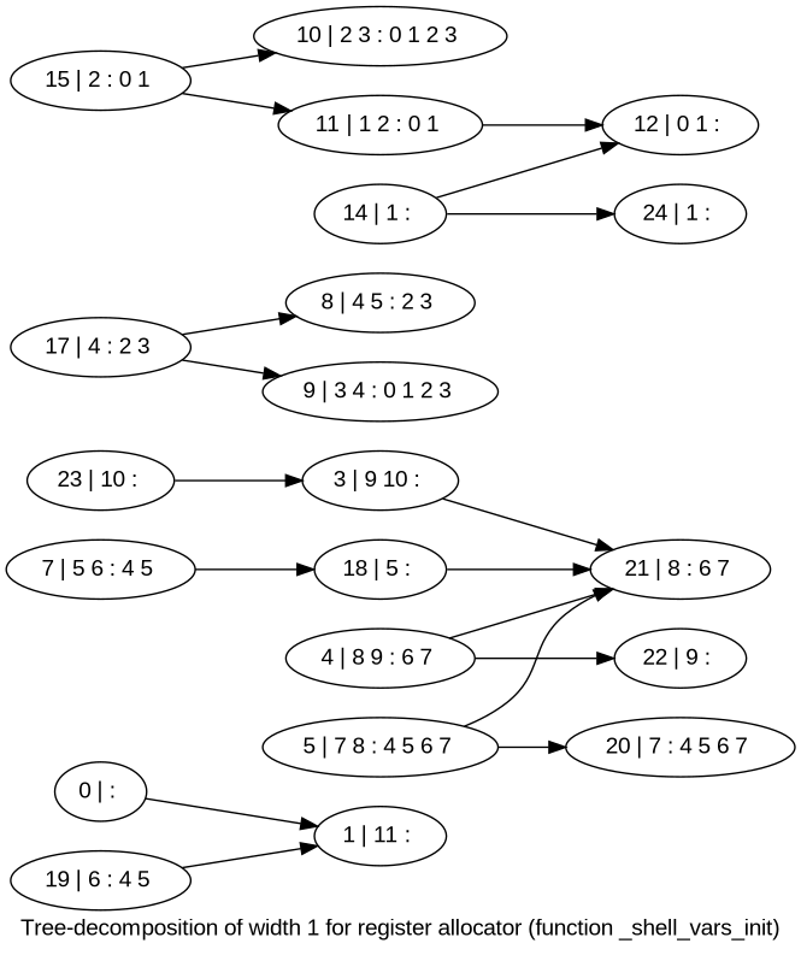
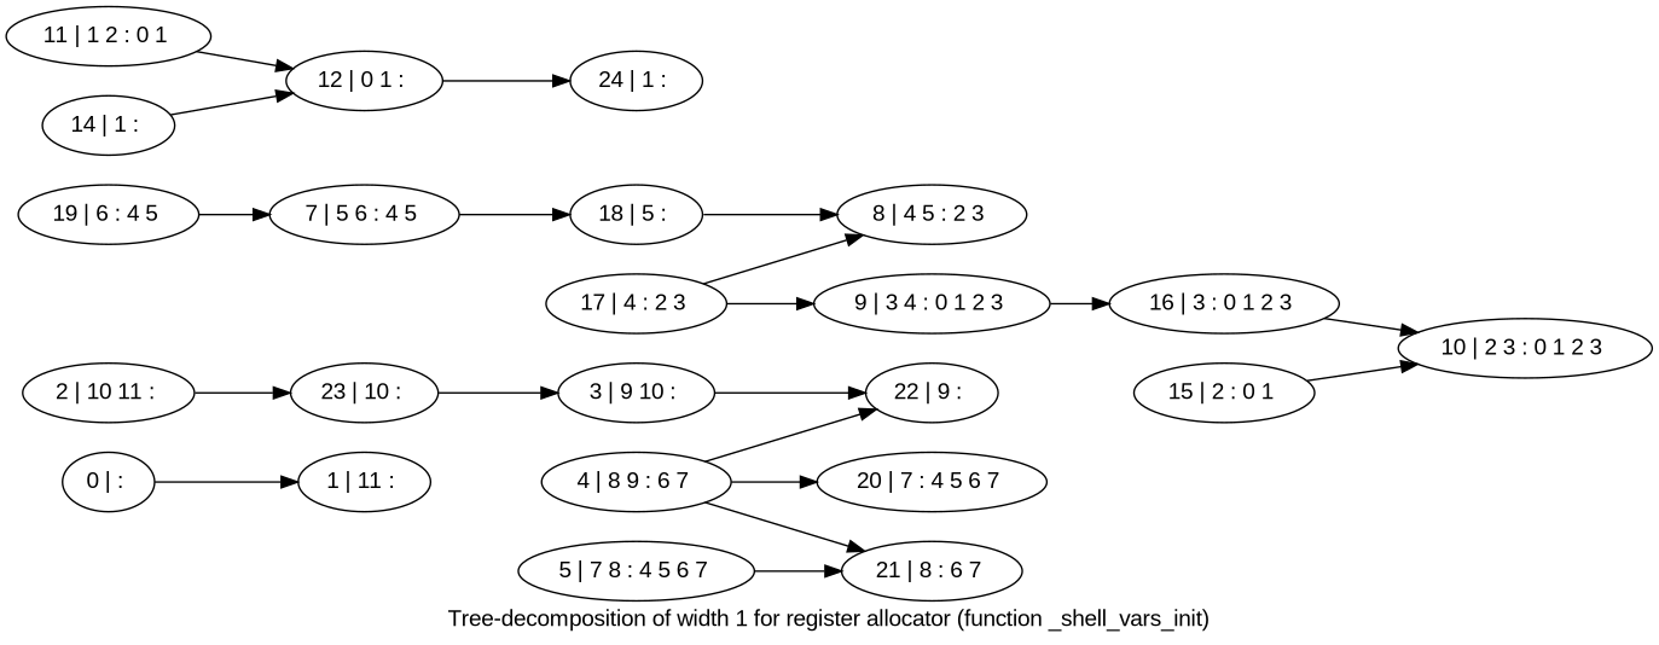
  digraph {
    fontname="Liberation Sans"
    label="Tree-decomposition of width 1 for register allocator (function _shell_vars_init)"
    rankdir=LR
    node [fontname="Liberation Sans"]
    edge [fontname="Liberation Sans"]
    n1 [label="0 | : "]
    n2 [label="1 | 11 : "]
+   n3 [label="2 | 10 11 : "]
    n4 [label="23 | 10 : "]
    n5 [label="3 | 9 10 : "]
    n6 [label="22 | 9 : "]
    n7 [label="4 | 8 9 : 6 7 "]
    n8 [label="21 | 8 : 6 7 "]
    n9 [label="5 | 7 8 : 4 5 6 7 "]
    n10 [label="20 | 7 : 4 5 6 7 "]
    n11 [label="19 | 6 : 4 5 "]
    n12 [label="7 | 5 6 : 4 5 "]
    n13 [label="18 | 5 : "]
    n14 [label="8 | 4 5 : 2 3 "]
    n15 [label="17 | 4 : 2 3 "]
    n16 [label="9 | 3 4 : 0 1 2 3 "]
+   n17 [label="16 | 3 : 0 1 2 3 "]
    n18 [label="10 | 2 3 : 0 1 2 3 "]
    n19 [label="15 | 2 : 0 1 "]
    n20 [label="11 | 1 2 : 0 1 "]
    n21 [label="12 | 0 1 : "]
    n22 [label="14 | 1 : "]
    n23 [label="24 | 1 : "]
    n1 -> n2
+   n3 -> n4
    n4 -> n5
-   n5 -> n8
+   n5 -> n6
    n7 -> n6
    n7 -> n8
    n9 -> n8
-   n9 -> n10
-   n11 -> n2
+   n7 -> n10
+   n11 -> n12
    n12 -> n13
-   n13 -> n8
+   n13 -> n14
    n15 -> n14
    n15 -> n16
+   n16 -> n17
+   n17 -> n18
    n19 -> n18
-   n19 -> n20
    n20 -> n21
-   n22 -> n23
+   n21 -> n23
    n22 -> n21
  }
